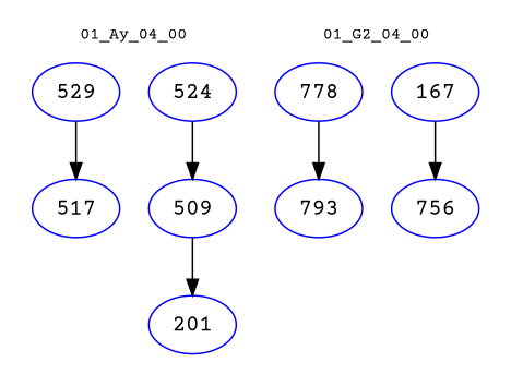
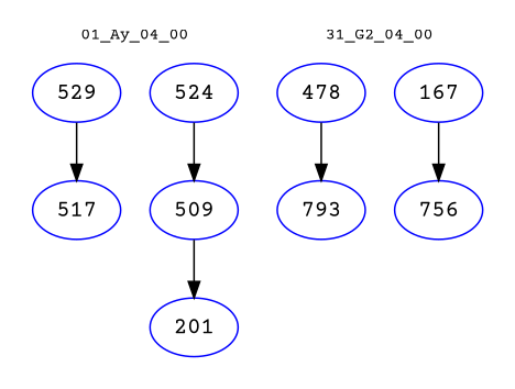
  digraph {
    fontname="Courier Prime"
    node [color=blue fontname="Courier Prime"]
    edge [color=black fontname="Courier Prime"]
    n1 [label=524]
    n2 [label=509]
    n3 [label=529]
    n4 [label=201]
    n5 [label=517]
    n6 [label=167]
-   n7 [label=778]
+   n7 [label=478]
    n8 [label=756]
    n9 [label=793]
    subgraph cluster_1 {
      color=white
      fontsize=10
      label="01_Ay_04_00"
      n1
      n2
      n3
      n4
      n5
    }
    subgraph cluster_2 {
      color=white
      fontsize=10
-     label="01_G2_04_00"
+     label="31_G2_04_00"
      n6
      n7
      n8
      n9
    }
    n1 -> n2
    n2 -> n4
    n3 -> n5
    n6 -> n8
    n7 -> n9
  }
